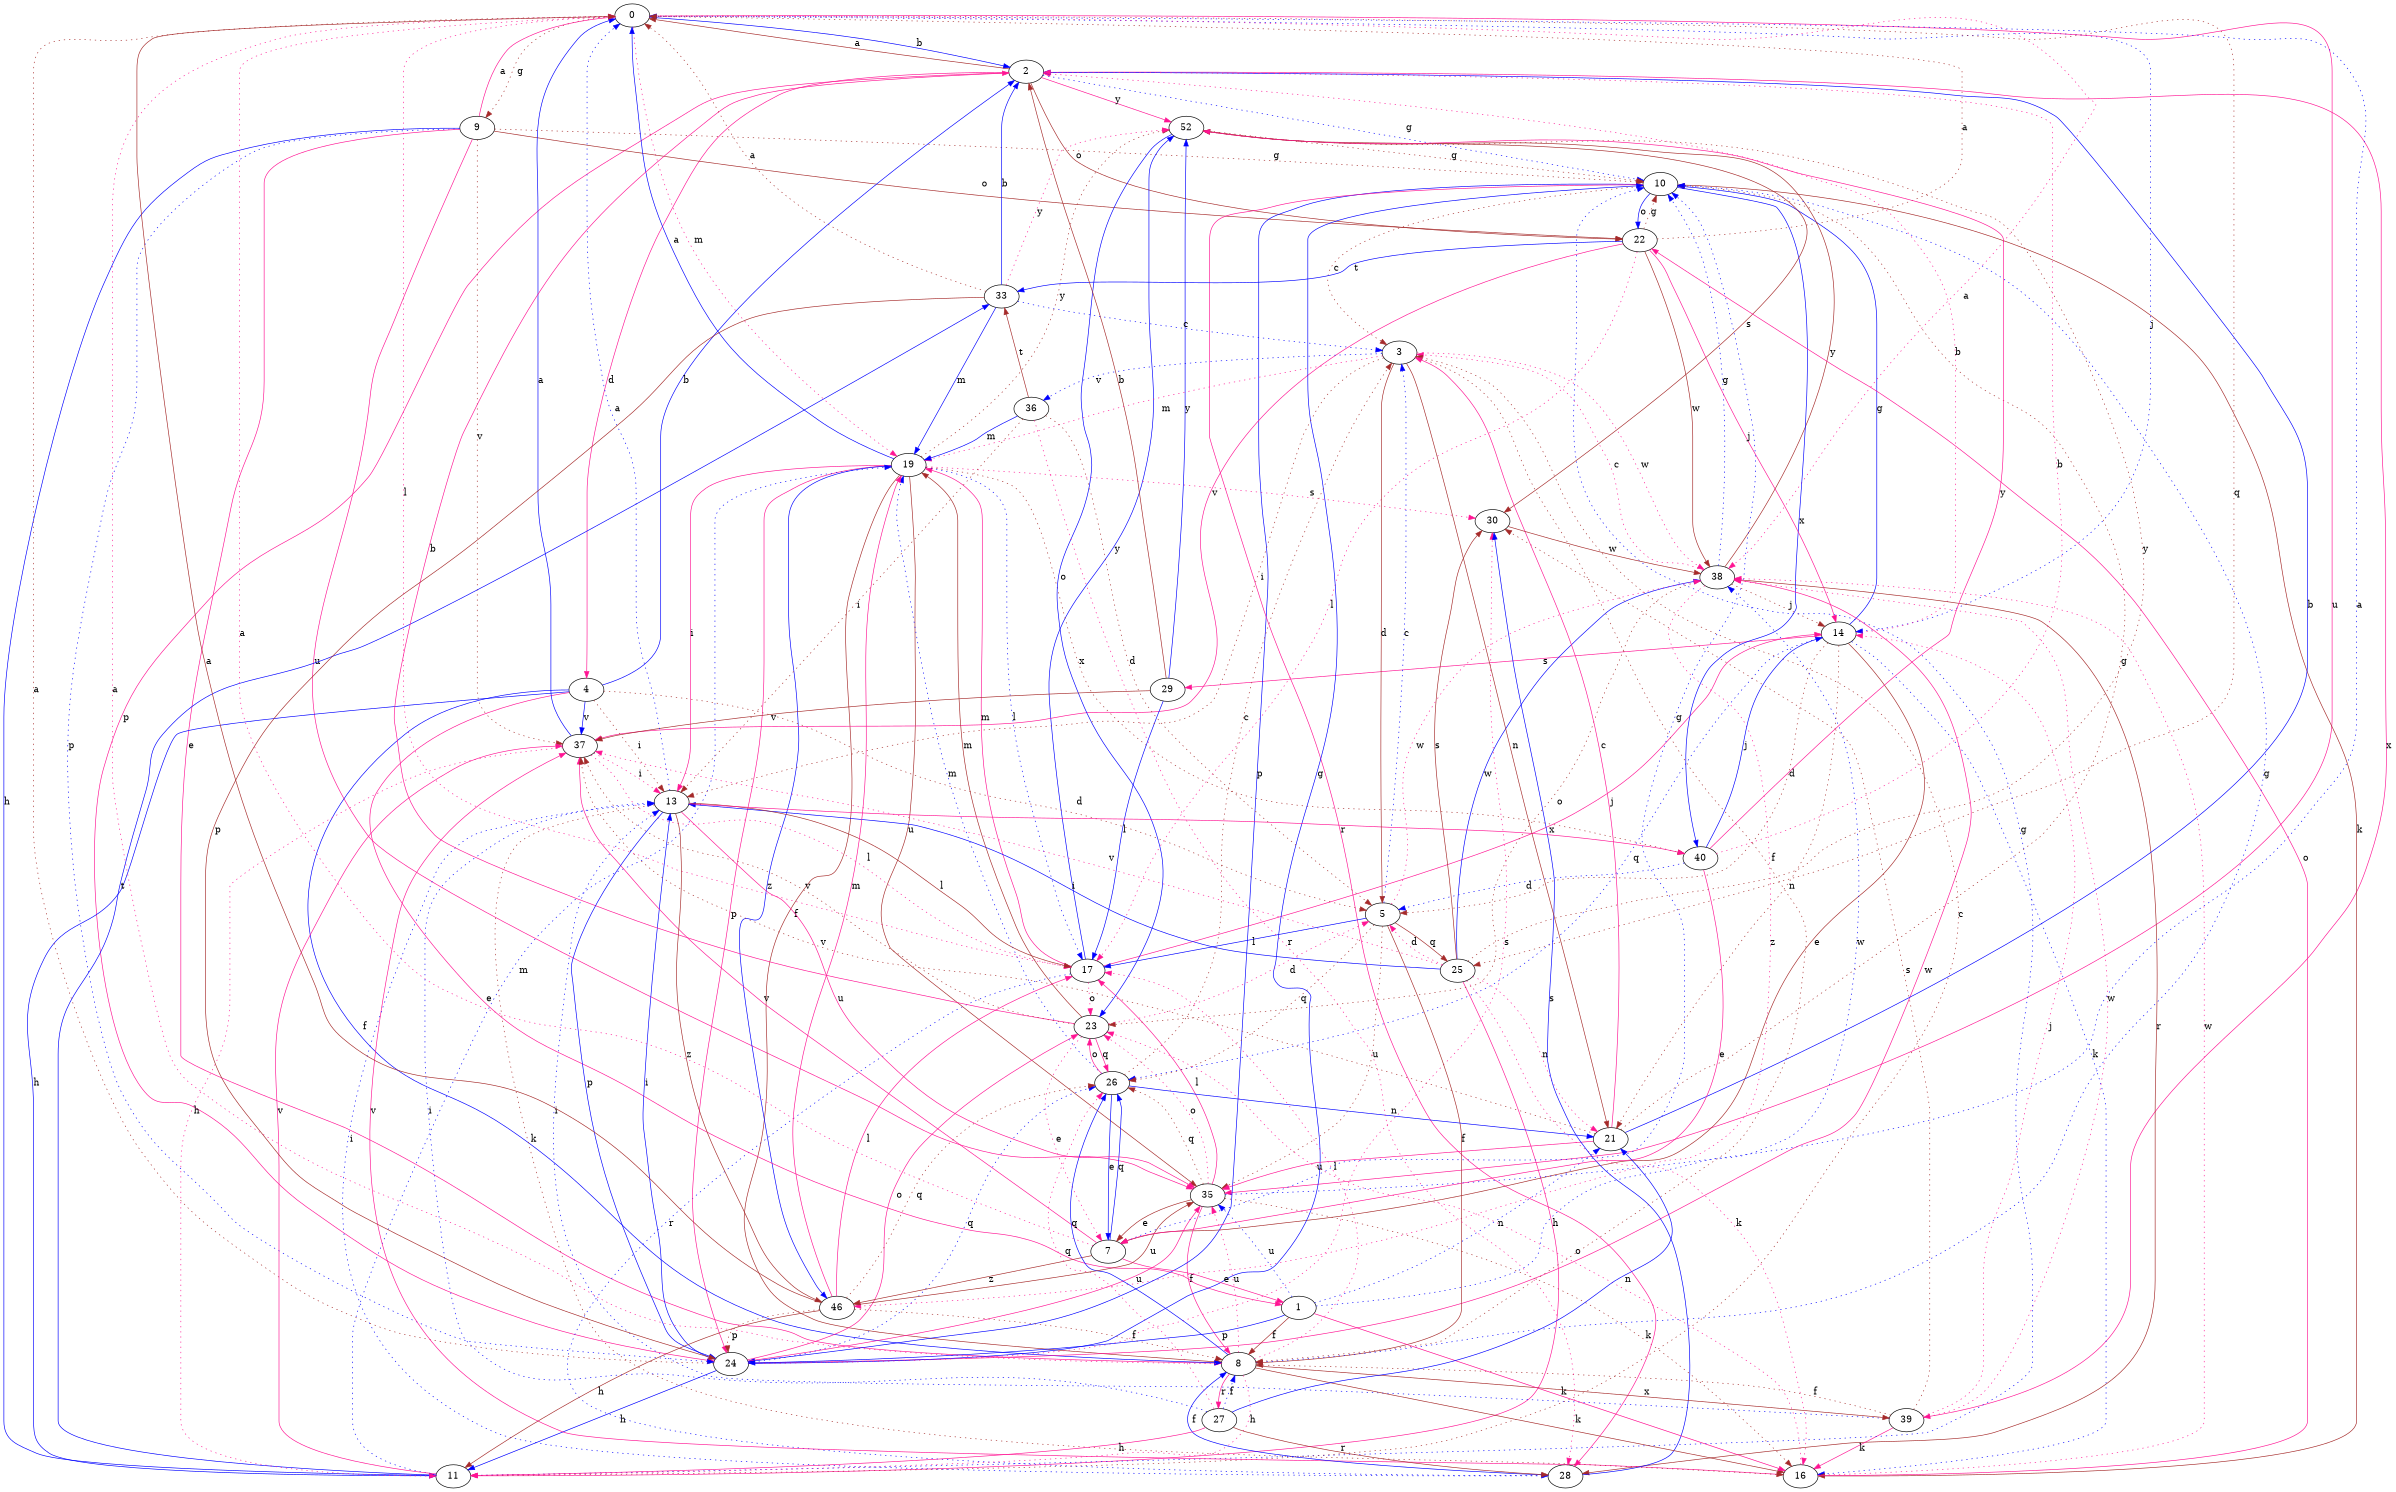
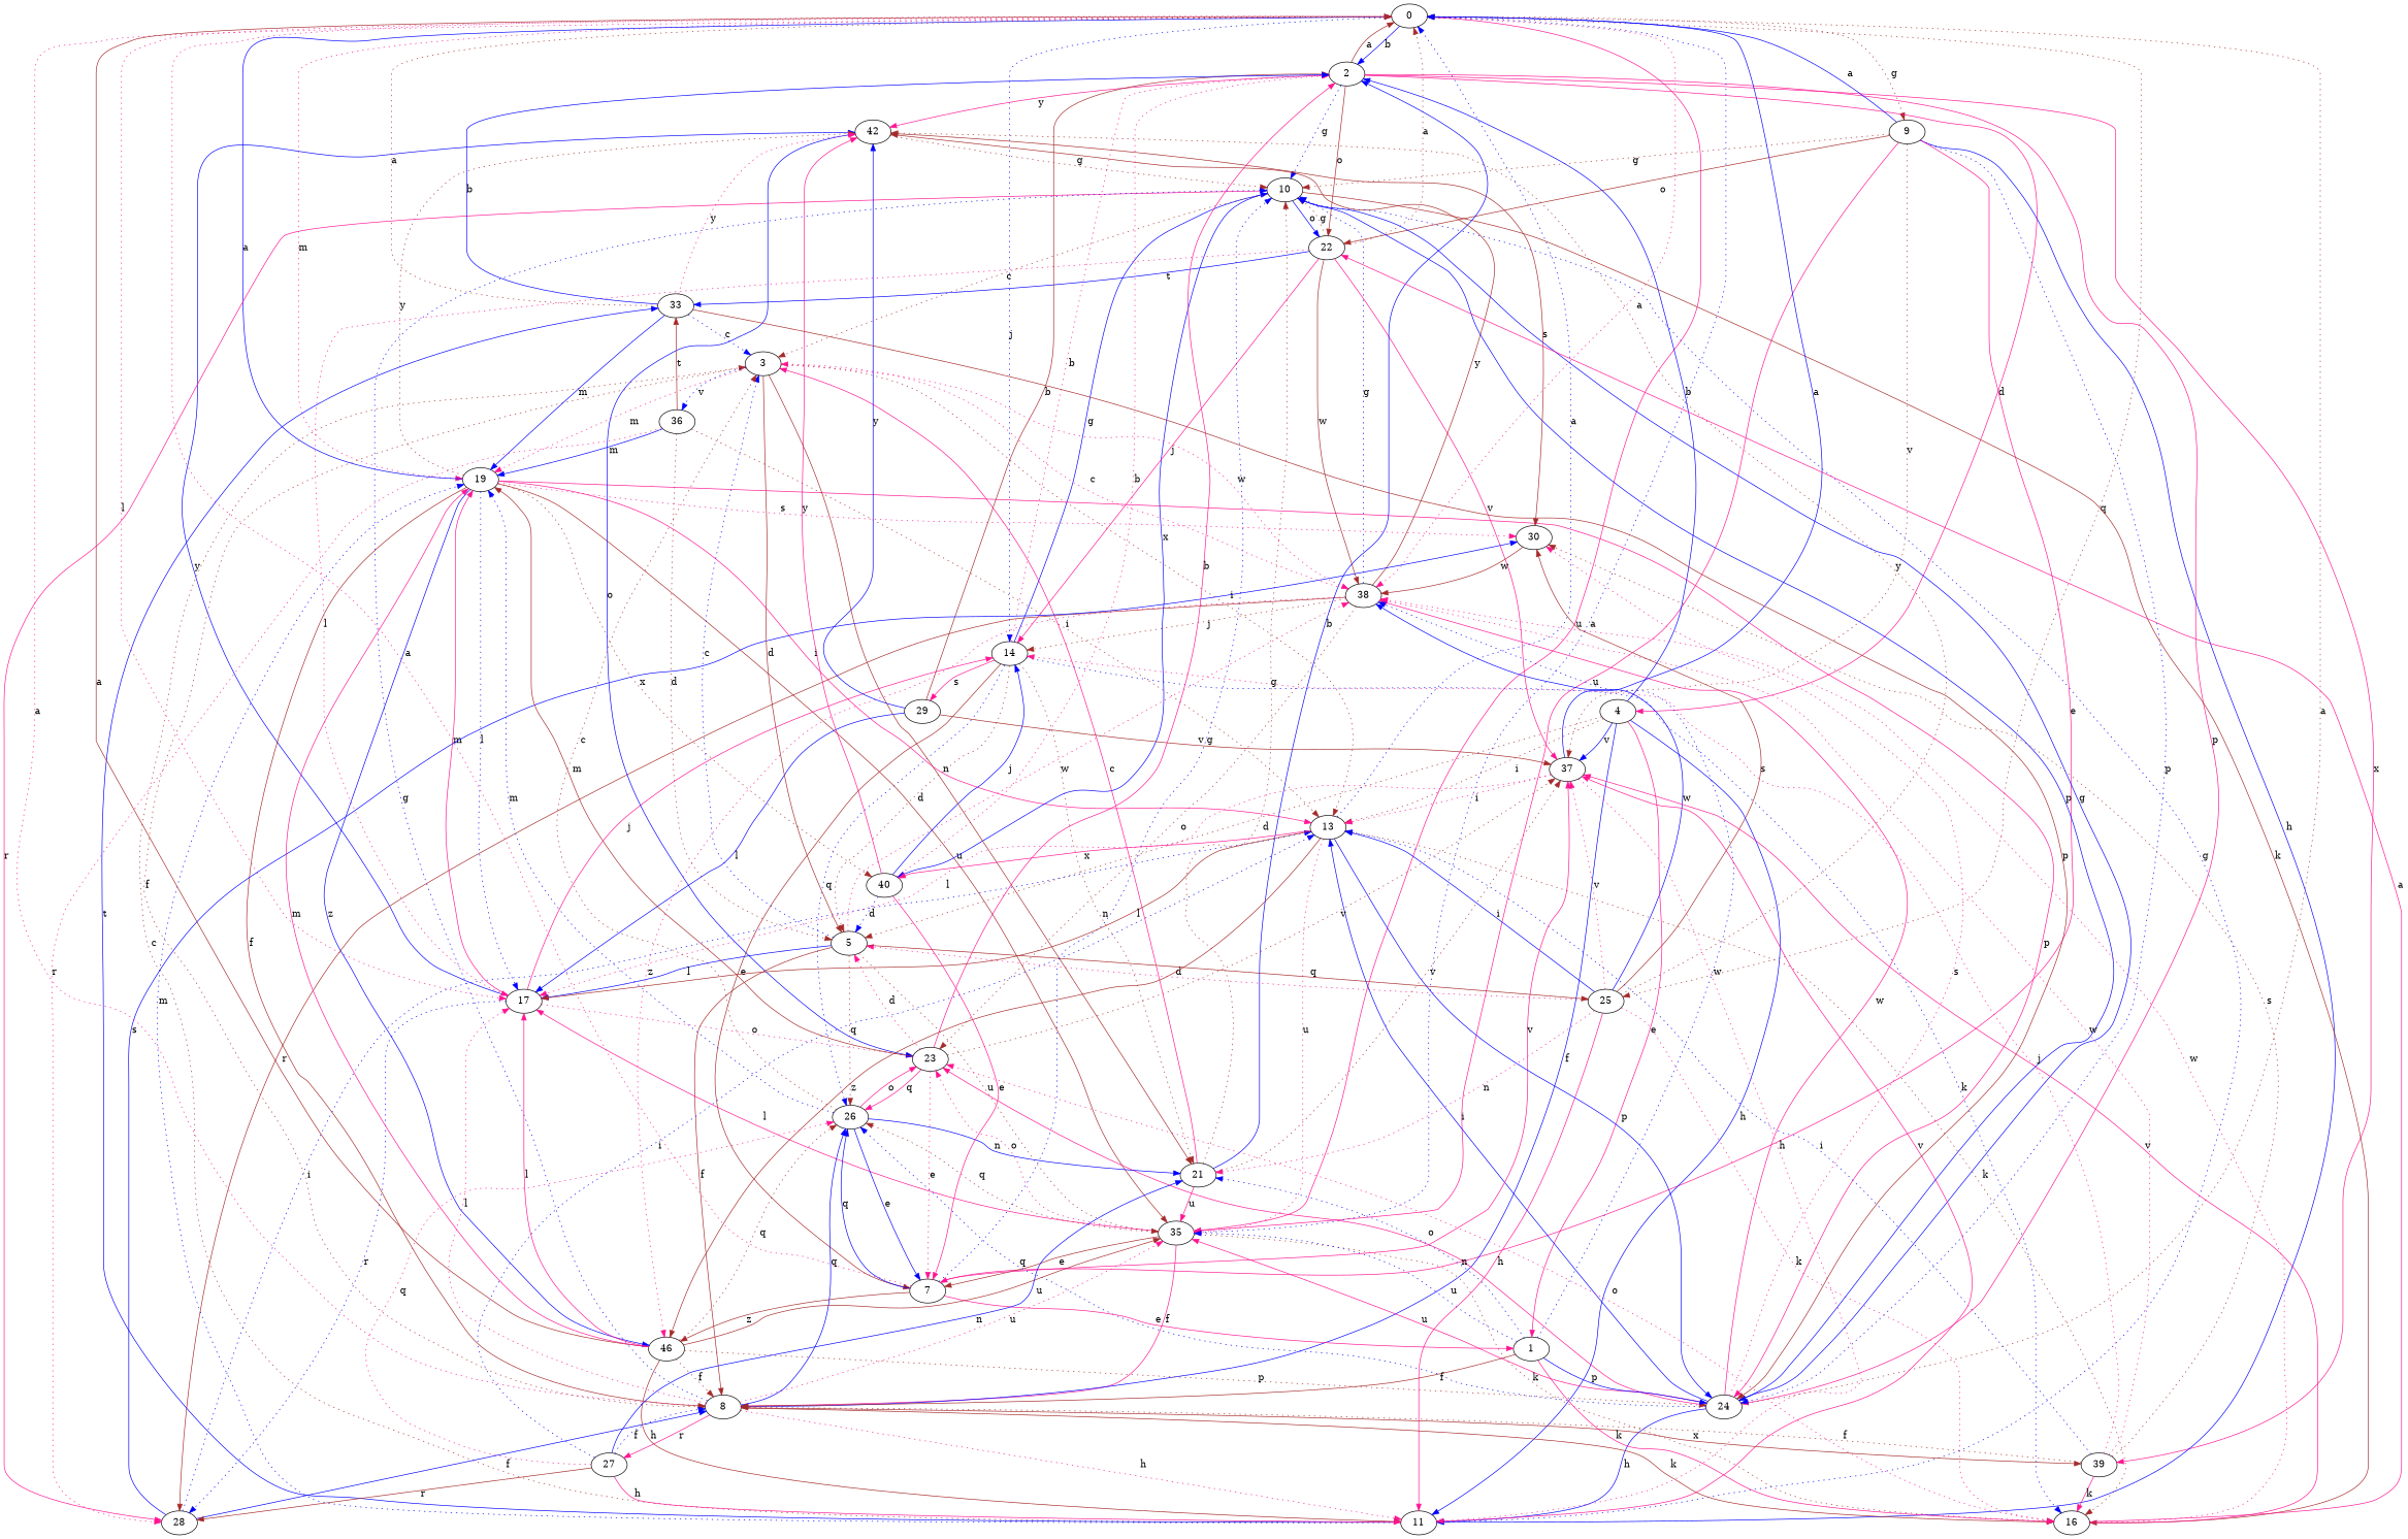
  strict digraph {
    edge [color=deeppink style=solid]
    0
    2
    9
    14
    17
    19
    25
    35
    38
    4
    10
    22
    24
    39
-   42 [label=52]
+   42
    11
    37
    7
    5
    21
    26
    16
    29
    28
    23
    8
    13
    46
    40
    30
    n31 [label=1]
    3
    33
    36
    27
    0 -> 2 [color=blue label=b]
    0 -> 9 [color=brown label=g style=dotted]
    0 -> 14 [color=blue label=j style=dotted]
    0 -> 17 [label=l style=dotted]
    0 -> 19 [label=m style=dotted]
    0 -> 25 [color=brown label=q style=dotted]
    0 -> 35 [label=u]
    0 -> 38 [label=a style=dotted]
    2 -> 0 [color=brown label=a]
    2 -> 4 [label=d]
    2 -> 10 [color=blue label=g style=dotted]
    2 -> 22 [color=brown label=o]
    2 -> 24 [label=p]
    2 -> 39 [label=x]
    2 -> 42 [label=y]
-   9 -> 0 [label=a]
+   9 -> 0 [color=blue label=a]
    9 -> 35 [label=u]
    9 -> 10 [color=brown label=g style=dotted]
    9 -> 22 [color=brown label=o]
    9 -> 24 [color=blue label=p style=dotted]
    9 -> 11 [color=blue label=h]
    9 -> 37 [color=brown label=v style=dotted]
-   9 -> 8 [label=e]
+   9 -> 7 [label=e]
    14 -> 2 [label=b style=dotted]
    14 -> 10 [color=blue label=g]
    14 -> 7 [color=brown label=e]
    14 -> 5 [color=brown label=d style=dotted]
    14 -> 21 [color=brown label=n style=dotted]
    14 -> 26 [color=blue label=q style=dotted]
    14 -> 16 [color=blue label=k style=dotted]
    14 -> 29 [label=s]
    17 -> 14 [label=j]
    17 -> 19 [label=m]
    17 -> 42 [color=blue label=y]
    17 -> 28 [color=blue label=r style=dotted]
    17 -> 23 [label=o style=dotted]
    19 -> 0 [color=blue label=a]
    19 -> 17 [color=blue label=l style=dotted]
    19 -> 35 [color=brown label=u]
    19 -> 24 [label=p]
    19 -> 42 [color=brown label=y style=dotted]
    19 -> 8 [color=brown label=f]
    19 -> 13 [label=i]
    19 -> 46 [color=blue label=z]
    19 -> 40 [color=brown label=x style=dotted]
    19 -> 30 [label=s style=dotted]
    25 -> 38 [color=blue label=w]
    25 -> 42 [color=brown label=y style=dotted]
    25 -> 11 [label=h]
    25 -> 37 [label=v style=dotted]
    25 -> 5 [label=d style=dotted]
    25 -> 21 [label=n style=dotted]
    25 -> 16 [label=k style=dotted]
    25 -> 13 [color=blue label=i]
    25 -> 30 [color=brown label=s]
    35 -> 0 [color=blue label=a style=dotted]
    35 -> 17 [label=l]
    35 -> 7 [color=brown label=e]
    35 -> 26 [color=brown label=q style=dotted]
    35 -> 16 [color=brown label=k style=dotted]
    35 -> 23 [label=o style=dotted]
    35 -> 8 [label=f]
    38 -> 14 [color=brown label=j style=dotted]
    38 -> 10 [color=blue label=g style=dotted]
    38 -> 42 [color=brown label=y]
    38 -> 28 [color=brown label=r]
    38 -> 23 [color=brown label=o style=dotted]
    38 -> 46 [label=z style=dotted]
    38 -> 3 [label=c style=dotted]
    4 -> 2 [color=blue label=b]
    4 -> 11 [color=blue label=h]
    4 -> 37 [color=blue label=v]
    4 -> 5 [color=brown label=d style=dotted]
    4 -> 8 [color=blue label=f]
    4 -> 13 [color=brown label=i style=dotted]
    4 -> n31 [label=e]
    10 -> 22 [color=blue label=o]
    10 -> 24 [color=blue label=p]
    10 -> 16 [color=brown label=k]
    10 -> 28 [label=r]
    10 -> 40 [color=blue label=x]
    10 -> 3 [color=brown label=c style=dotted]
    22 -> 0 [color=brown label=a style=dotted]
    22 -> 14 [label=j]
    22 -> 17 [label=l style=dotted]
    22 -> 38 [color=brown label=w]
    22 -> 10 [color=brown label=g style=dotted]
    22 -> 37 [label=v]
    22 -> 33 [color=blue label=t]
    24 -> 0 [color=brown label=a style=dotted]
    24 -> 35 [label=u]
    24 -> 38 [label=w]
    24 -> 10 [color=blue label=g]
    24 -> 11 [color=blue label=h]
    24 -> 26 [color=blue label=q style=dotted]
    24 -> 23 [label=o]
    24 -> 13 [color=blue label=i]
    24 -> 30 [label=s style=dotted]
    39 -> 14 [label=j style=dotted]
    39 -> 38 [label=w style=dotted]
    39 -> 16 [label=k]
    39 -> 8 [color=brown label=f style=dotted]
    39 -> 13 [color=blue label=i style=dotted]
    39 -> 30 [color=brown label=s style=dotted]
    42 -> 10 [color=brown label=g style=dotted]
    42 -> 23 [color=blue label=o]
    42 -> 30 [color=brown label=s]
    11 -> 19 [color=blue label=m style=dotted]
    11 -> 10 [color=blue label=g style=dotted]
    11 -> 37 [label=v]
    11 -> 3 [color=brown label=c style=dotted]
    11 -> 33 [color=blue label=t]
    37 -> 0 [color=blue label=a]
    37 -> 17 [label=l style=dotted]
    37 -> 11 [label=h style=dotted]
    37 -> 13 [label=i style=dotted]
    7 -> 0 [label=a style=dotted]
    7 -> 10 [color=blue label=g style=dotted]
    7 -> 37 [label=v]
    7 -> 26 [color=blue label=q]
    7 -> 46 [color=brown label=z]
    7 -> n31 [label=e]
    5 -> 17 [color=blue label=l]
    5 -> 25 [color=brown label=q]
    5 -> 35 [color=brown label=u style=dotted]
    5 -> 38 [label=w style=dotted]
    5 -> 26 [color=brown label=q style=dotted]
    5 -> 8 [color=brown label=f]
    5 -> 3 [color=blue label=c style=dotted]
    21 -> 2 [color=blue label=b]
    21 -> 35 [label=u]
    21 -> 10 [color=brown label=g style=dotted]
    21 -> 37 [color=brown label=v style=dotted]
    21 -> 3 [label=c]
    26 -> 19 [color=blue label=m style=dotted]
    26 -> 7 [color=blue label=e]
    26 -> 21 [color=blue label=n]
    26 -> 23 [label=o]
    26 -> 3 [color=brown label=c style=dotted]
    16 -> 38 [label=w style=dotted]
-   16 -> 22 [label=o]
+   16 -> 22 [label=a]
    16 -> 37 [label=v]
    16 -> 23 [label=o style=dotted]
    29 -> 2 [color=brown label=b]
    29 -> 17 [color=blue label=l]
    29 -> 42 [color=blue label=y]
    29 -> 37 [color=brown label=v]
    28 -> 8 [color=blue label=f]
    28 -> 13 [color=blue label=i style=dotted]
    28 -> 30 [color=blue label=s]
    23 -> 2 [label=b]
    23 -> 19 [color=brown label=m]
    23 -> 37 [color=brown label=v style=dotted]
    23 -> 7 [label=e style=dotted]
    23 -> 5 [label=d style=dotted]
    23 -> 26 [label=q]
    8 -> 0 [label=a style=dotted]
    8 -> 17 [label=l style=dotted]
    8 -> 35 [label=u style=dotted]
    8 -> 10 [color=blue label=g style=dotted]
    8 -> 39 [color=brown label=x]
    8 -> 11 [label=h style=dotted]
    8 -> 26 [color=blue label=q]
    8 -> 16 [color=brown label=k]
    8 -> 27 [label=r]
    13 -> 0 [color=blue label=a style=dotted]
    13 -> 17 [color=brown label=l]
-   13 -> 35 [label=u]
+   13 -> 35 [label=u style=dotted]
    13 -> 24 [color=blue label=p]
    13 -> 16 [color=brown label=k style=dotted]
    13 -> 46 [color=brown label=z]
    13 -> 40 [label=x]
    46 -> 0 [color=brown label=a]
    46 -> 17 [label=l]
    46 -> 19 [label=m]
    46 -> 35 [color=brown label=u]
    46 -> 24 [color=brown label=p style=dotted]
    46 -> 11 [color=brown label=h]
    46 -> 26 [color=brown label=q style=dotted]
    46 -> 8 [color=brown label=f style=dotted]
    40 -> 2 [label=b style=dotted]
    40 -> 14 [color=blue label=j]
    40 -> 42 [label=y]
    40 -> 7 [label=e]
    40 -> 5 [color=blue label=d style=dotted]
    30 -> 38 [color=brown label=w]
    n31 -> 35 [color=blue label=u style=dotted]
    n31 -> 38 [color=blue label=w style=dotted]
    n31 -> 24 [color=blue label=p]
    n31 -> 21 [color=blue label=n style=dotted]
    n31 -> 16 [label=k]
    n31 -> 8 [color=brown label=f]
    3 -> 19 [label=m style=dotted]
    3 -> 38 [label=w style=dotted]
    3 -> 5 [color=brown label=d]
    3 -> 21 [color=brown label=n]
    3 -> 8 [color=brown label=f style=dotted]
    3 -> 13 [color=brown label=i style=dotted]
    3 -> 36 [color=blue label=v style=dotted]
    33 -> 0 [color=brown label=a style=dotted]
    33 -> 2 [color=blue label=b]
    33 -> 19 [color=blue label=m]
    33 -> 24 [color=brown label=p]
    33 -> 42 [label=y style=dotted]
    33 -> 3 [color=blue label=c style=dotted]
    36 -> 19 [color=blue label=m]
    36 -> 5 [color=brown label=d style=dotted]
    36 -> 28 [label=r style=dotted]
    36 -> 13 [color=brown label=i style=dotted]
    36 -> 33 [color=brown label=t]
    27 -> 11 [label=h]
    27 -> 21 [color=blue label=n]
    27 -> 26 [label=q style=dotted]
    27 -> 28 [color=brown label=r]
    27 -> 8 [color=blue label=f style=dotted]
    27 -> 13 [color=blue label=i style=dotted]
  }
